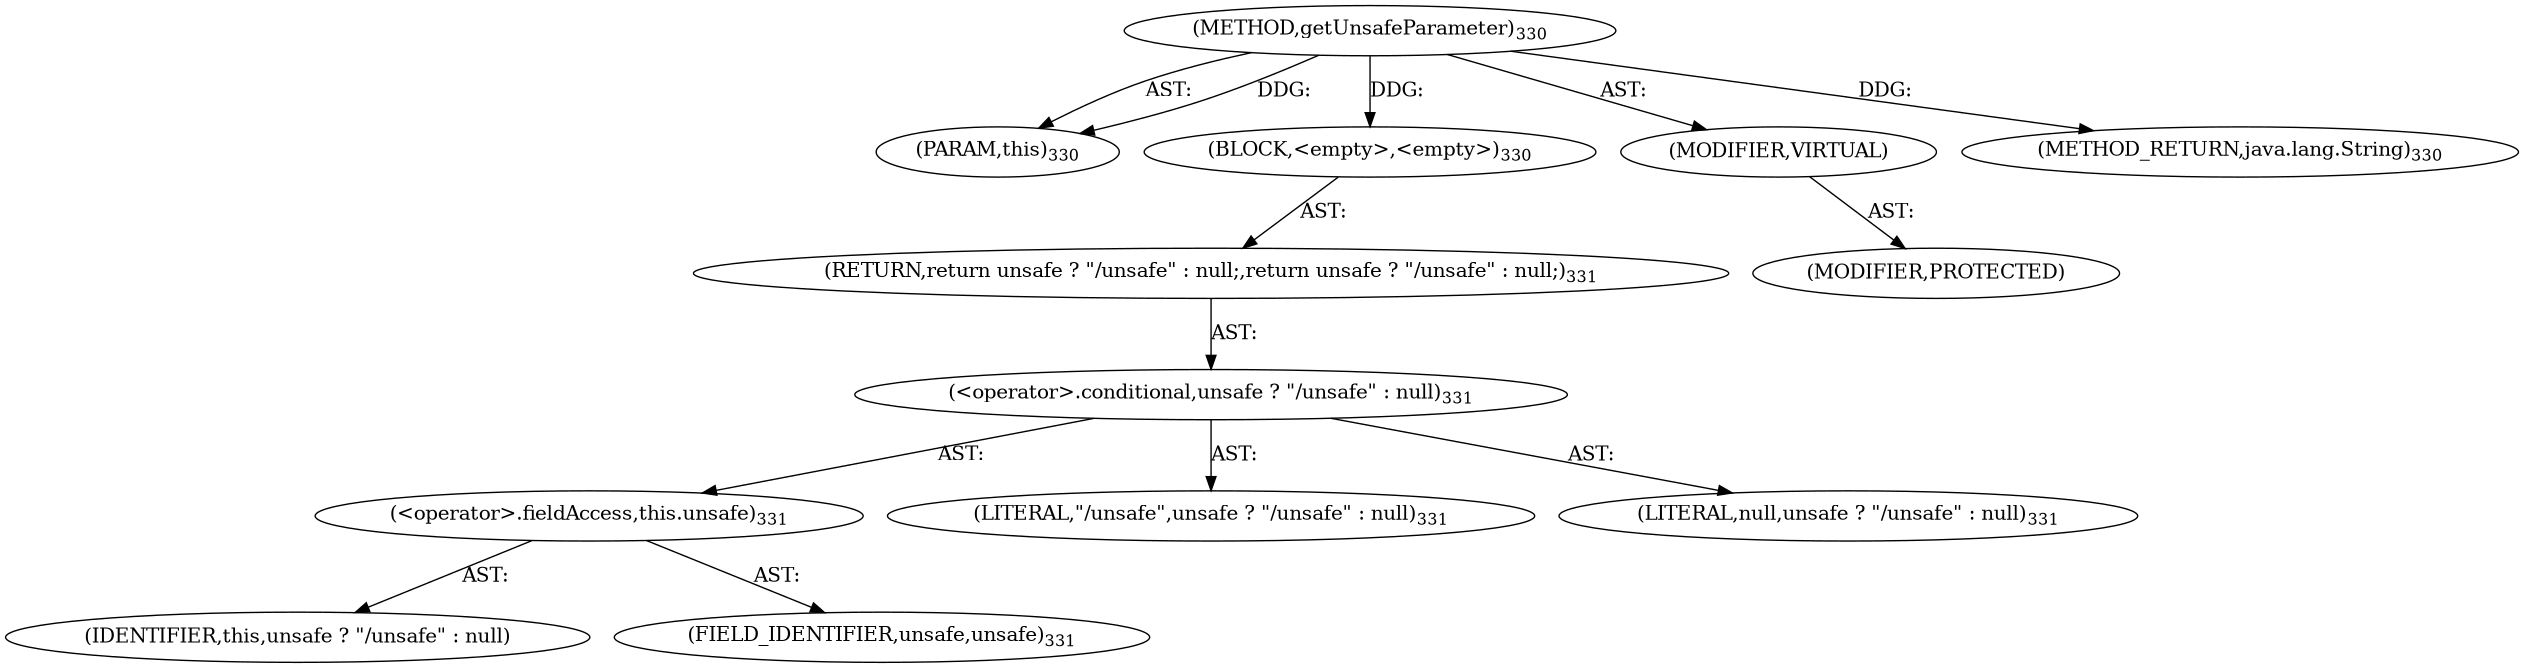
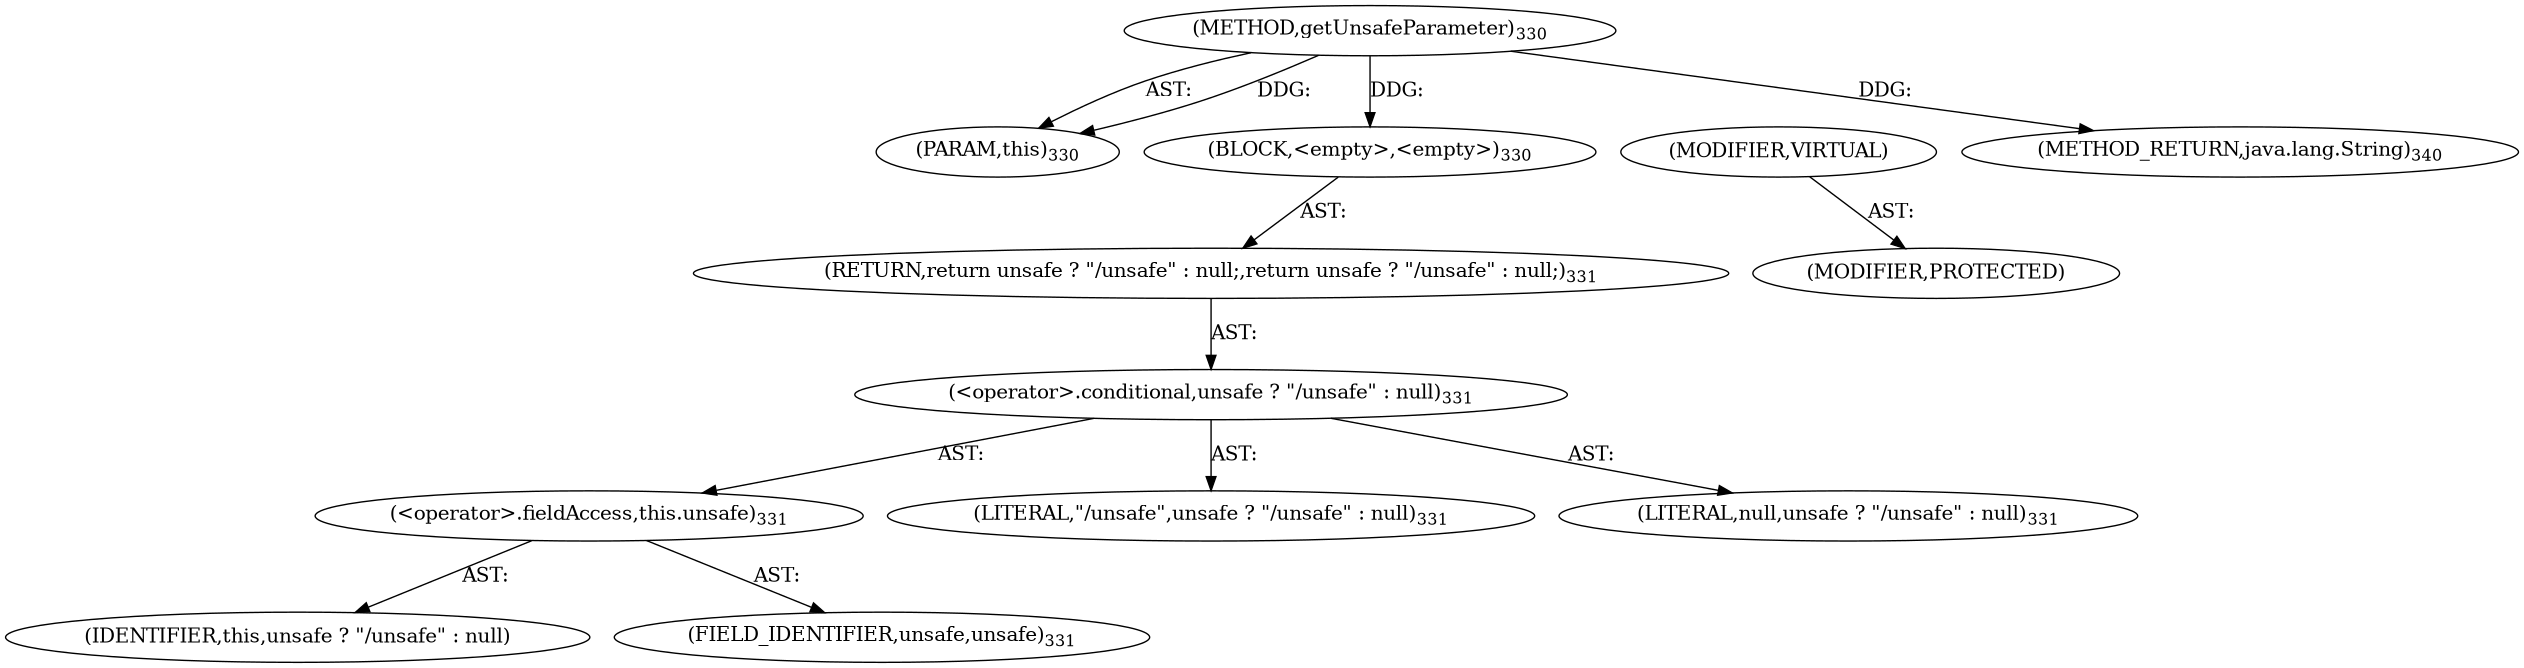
  digraph {
    n1 [label=<(METHOD,getUnsafeParameter)<SUB>330</SUB>>]
    n2 [label=<(PARAM,this)<SUB>330</SUB>>]
    n3 [label=<(BLOCK,&lt;empty&gt;,&lt;empty&gt;)<SUB>330</SUB>>]
    n4 [label=<(MODIFIER,VIRTUAL)>]
-   n5 [label=<(METHOD_RETURN,java.lang.String)<SUB>330</SUB>>]
+   n5 [label=<(METHOD_RETURN,java.lang.String)<SUB>340</SUB>>]
    n6 [label=<(RETURN,return unsafe ? &quot;/unsafe&quot; : null;,return unsafe ? &quot;/unsafe&quot; : null;)<SUB>331</SUB>>]
    n7 [label=<(MODIFIER,PROTECTED)>]
    n8 [label=<(&lt;operator&gt;.conditional,unsafe ? &quot;/unsafe&quot; : null)<SUB>331</SUB>>]
    n9 [label=<(&lt;operator&gt;.fieldAccess,this.unsafe)<SUB>331</SUB>>]
    n10 [label=<(LITERAL,&quot;/unsafe&quot;,unsafe ? &quot;/unsafe&quot; : null)<SUB>331</SUB>>]
    n11 [label=<(LITERAL,null,unsafe ? &quot;/unsafe&quot; : null)<SUB>331</SUB>>]
    n12 [label=<(IDENTIFIER,this,unsafe ? &quot;/unsafe&quot; : null)>]
    n13 [label=<(FIELD_IDENTIFIER,unsafe,unsafe)<SUB>331</SUB>>]
    n1 -> n2 [label="AST: "]
    n1 -> n2 [label="DDG: "]
    n1 -> n3 [label="DDG: "]
-   n1 -> n4 [label="AST: "]
    n1 -> n5 [label="DDG: "]
    n3 -> n6 [label="AST: "]
    n4 -> n7 [label="AST: "]
    n6 -> n8 [label="AST: "]
    n8 -> n9 [label="AST: "]
    n8 -> n10 [label="AST: "]
    n8 -> n11 [label="AST: "]
    n9 -> n12 [label="AST: "]
    n9 -> n13 [label="AST: "]
  }
